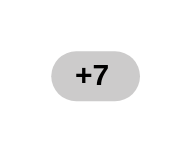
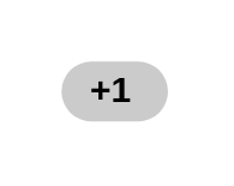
  <mxCell id="0" />
  <mxCell id="1" parent="0" />
- <mxCell id="2" value="+7" style="rounded=1;whiteSpace=wrap;html=1;arcSize=50;strokeColor=none;strokeWidth=1;fontColor=#000000;whiteSpace=wrap;align=left;verticalAlign=middle;spacingLeft=0;fontStyle=1;fontSize=12;spacing=10;fillColor=#CCCBCB;" vertex="1" parent="1"><mxGeometry x="20" y="20" width="35.5" height="20" as="geometry" /></mxCell>
+ <mxCell id="2" value="+1" style="rounded=1;whiteSpace=wrap;html=1;arcSize=50;strokeColor=none;strokeWidth=1;fontColor=#000000;whiteSpace=wrap;align=left;verticalAlign=middle;spacingLeft=0;fontStyle=1;fontSize=12;spacing=10;fillColor=#CCCBCB;" vertex="1" parent="1"><mxGeometry x="20" y="20" width="35.5" height="20" as="geometry" /></mxCell>
